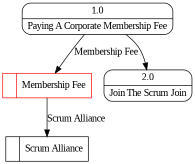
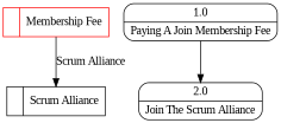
  digraph {
    fontname="Liberation Serif"
    node [fontname="Liberation Serif" shape=record]
    edge [fontname="Liberation Serif"]
    n1 [label="<f0>  |<f1> Scrum Alliance "]
    n2 [color=red label="<f0>  |<f1> Membership Fee "]
-   n3 [label="{<f0> 1.0|<f1> Paying A Corporate Membership Fee }" shape=Mrecord]
-   n4 [label="{<f0> 2.0|<f1> Join The Scrum Join }" shape=Mrecord]
+   n3 [label="{<f0> 1.0|<f1> Paying A Join Membership Fee }" shape=Mrecord]
+   n4 [label="{<f0> 2.0|<f1> Join The Scrum Alliance }" shape=Mrecord]
    n2 -> n1 [label="Scrum Alliance"]
-   n3 -> n2 [label="Membership Fee"]
    n3 -> n4
  }
